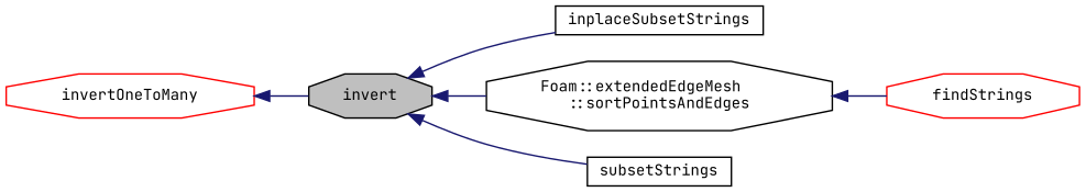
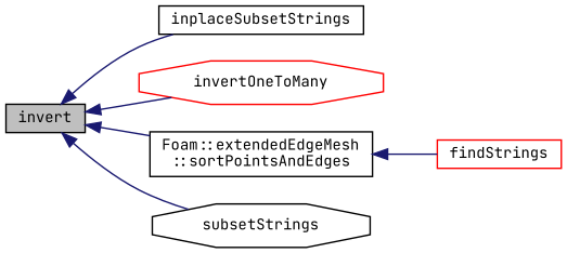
  digraph {
    fontname="JetBrains Mono"
    rankdir=LR
    node [color=black fontname="JetBrains Mono" fontsize=10 shape=octagon]
    edge [color=midnightblue dir=back fontname="JetBrains Mono" fontsize=10 labelfontname=Helvetica labelfontsize=10 style=solid]
-   n1 [fillcolor=grey75 fontcolor=black height=0.2 label=invert style=filled width=0.4]
+   n1 [fillcolor=grey75 fontcolor=black height=0.2 label=invert shape=box style=filled width=0.4]
    n2 [height=0.2 label=inplaceSubsetStrings shape=box width=0.4]
    n3 [color=red height=0.2 label=invertOneToMany width=0.4]
-   n4 [height=0.2 label="Foam::extendedEdgeMesh\l::sortPointsAndEdges" width=0.4]
-   n5 [height=0.2 label=subsetStrings shape=box width=0.4]
-   n6 [color=red height=0.2 label=findStrings width=0.4]
+   n4 [height=0.2 label="Foam::extendedEdgeMesh\l::sortPointsAndEdges" shape=box width=0.4]
+   n5 [height=0.2 label=subsetStrings width=0.4]
+   n6 [color=red height=0.2 label=findStrings shape=box width=0.4]
    n1 -> n2
-   n3 -> n1
+   n1 -> n3
    n1 -> n4
    n1 -> n5
    n4 -> n6
  }
